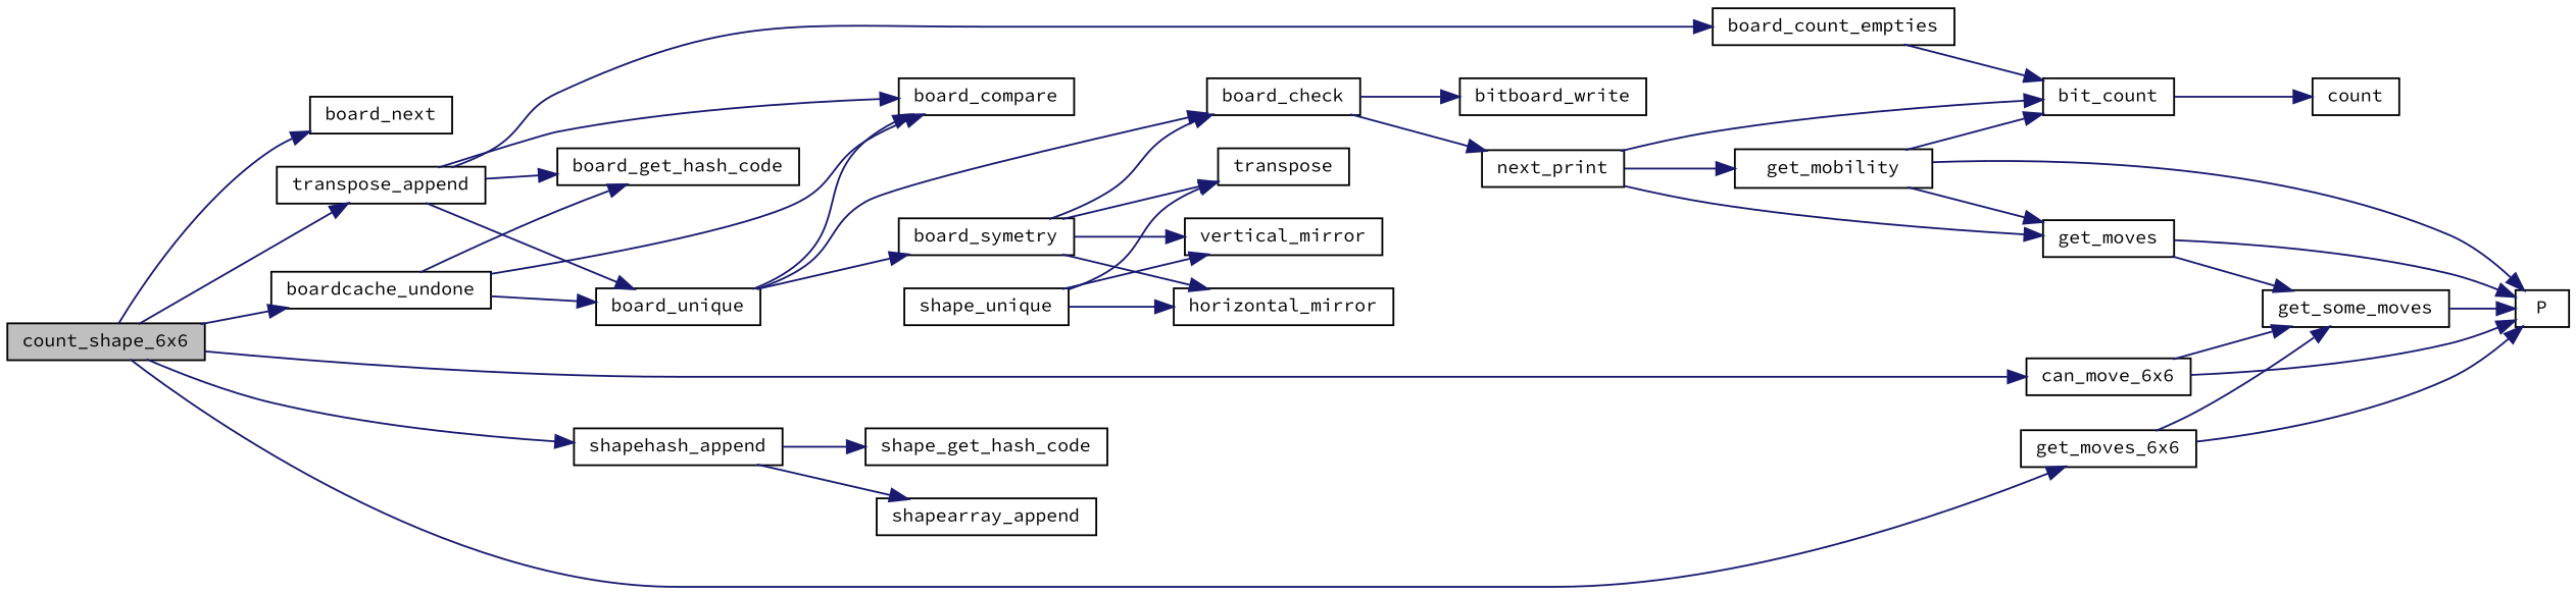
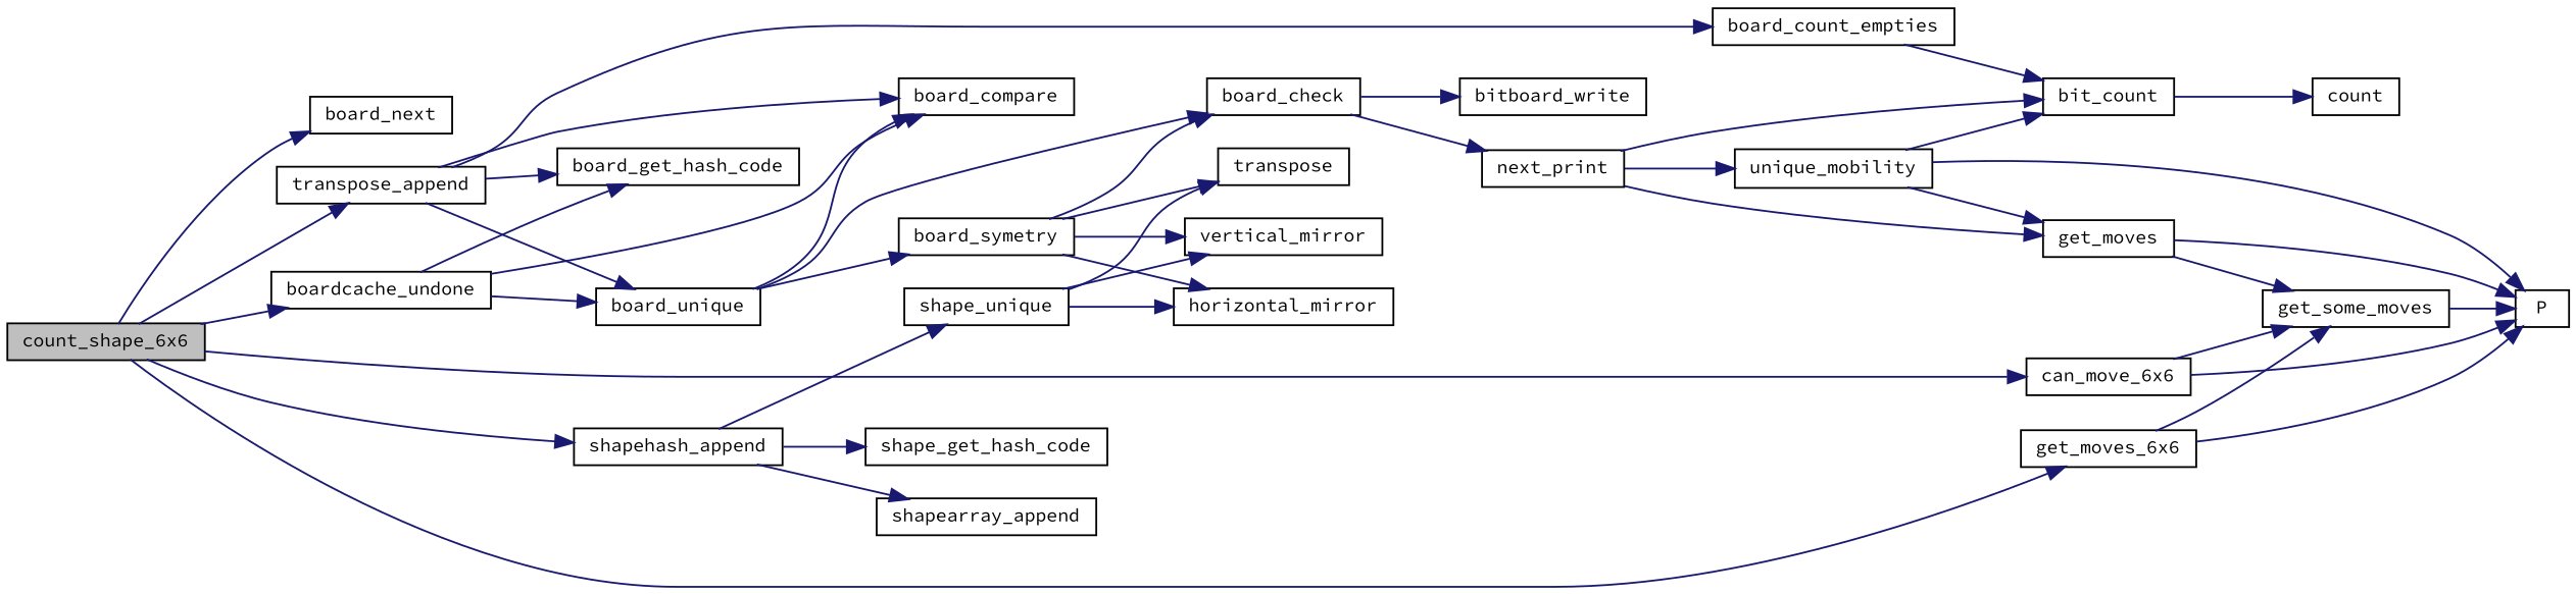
  digraph {
    fontname="Source Code Pro"
    rankdir=LR
    node [color=black fontname="Source Code Pro" fontsize=10 shape=record]
    edge [color=midnightblue fontname="Source Code Pro" fontsize=10 labelfontname=FreeSans labelfontsize=10 style=solid]
    n1 [fillcolor=grey75 fontcolor=black height=0.2 label=count_shape_6x6 style=filled width=0.4]
    n2 [height=0.2 label=board_next width=0.4]
    n3 [height=0.2 label=transpose_append width=0.4]
    n4 [height=0.2 label=boardcache_undone width=0.4]
    n5 [height=0.2 label=can_move_6x6 width=0.4]
    n6 [height=0.2 label=get_moves_6x6 width=0.4]
    n7 [height=0.2 label=shapehash_append width=0.4]
    n8 [height=0.2 label=board_compare width=0.4]
    n9 [height=0.2 label=board_count_empties width=0.4]
    n10 [height=0.2 label=board_get_hash_code width=0.4]
    n11 [height=0.2 label=board_unique width=0.4]
    n12 [height=0.2 label=P width=0.4]
    n13 [height=0.2 label=get_some_moves width=0.4]
    n14 [height=0.2 label=shape_get_hash_code width=0.4]
    n15 [height=0.2 label=shape_unique width=0.4]
    n16 [height=0.2 label=shapearray_append width=0.4]
    n17 [height=0.2 label=bit_count width=0.4]
    n18 [height=0.2 label=board_check width=0.4]
    n19 [height=0.2 label=board_symetry width=0.4]
    n20 [height=0.2 label=count width=0.4]
    n21 [height=0.2 label=bitboard_write width=0.4]
    n22 [height=0.2 label=next_print width=0.4]
    n23 [height=0.2 label=horizontal_mirror width=0.4]
    n24 [height=0.2 label=transpose width=0.4]
    n25 [height=0.2 label=vertical_mirror width=0.4]
-   n26 [height=0.2 label=get_mobility width=0.4]
+   n26 [height=0.2 label=unique_mobility width=0.4]
    n27 [height=0.2 label=get_moves width=0.4]
    n1 -> n2
    n1 -> n3
    n1 -> n4
    n1 -> n5
    n1 -> n6
    n1 -> n7
    n3 -> n8
    n3 -> n9
    n3 -> n10
    n3 -> n11
    n4 -> n8
    n4 -> n10
    n4 -> n11
    n5 -> n12
    n5 -> n13
    n6 -> n12
    n6 -> n13
    n7 -> n14
+   n7 -> n15
    n7 -> n16
    n9 -> n17
    n11 -> n8
    n11 -> n18
    n11 -> n19
    n13 -> n12
    n15 -> n23
    n15 -> n24
    n15 -> n25
    n17 -> n20
    n18 -> n21
    n18 -> n22
    n19 -> n18
    n19 -> n23
    n19 -> n24
    n19 -> n25
    n22 -> n17
    n22 -> n26
    n22 -> n27
    n26 -> n12
    n26 -> n17
    n26 -> n27
    n27 -> n12
    n27 -> n13
  }
